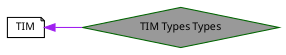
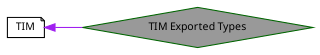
  digraph {
    rankdir=LR
    fontname="Noto Sans"
    node [fontname="Noto Sans" fontsize=10 style=filled]
    n1 [color=black fillcolor=white height=0.2 label=TIM shape=note width=0.4]
-   n2 [color=darkgreen fillcolor=grey60 fontcolor=black height=0.2 label="TIM Types Types" shape=diamond width=0.4]
+   n2 [color=darkgreen fillcolor=grey60 fontcolor=black height=0.2 label="TIM Exported Types" shape=diamond width=0.4]
    n1 -> n2 [dir=back fontname="Noto Sans" fontsize=10 labelfontname=Helvetica labelfontsize=10 shape=plaintext style=solid color=purple]
  }
